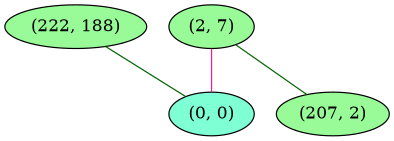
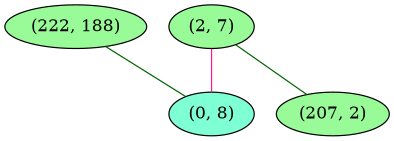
  graph {
    node [fillcolor=palegreen style=filled]
    edge [color=darkgreen weight=1]
-   "(0, 0)" [fillcolor=aquamarine]
+   "(0, 0)" [fillcolor=aquamarine label="(0, 8)"]
    "(2, 7)"
    "(207, 2)"
    "(222, 188)"
    "(2, 7)" -- "(0, 0)" [color=deeppink weight=4]
    "(2, 7)" -- "(207, 2)"
    "(222, 188)" -- "(0, 0)"
  }
